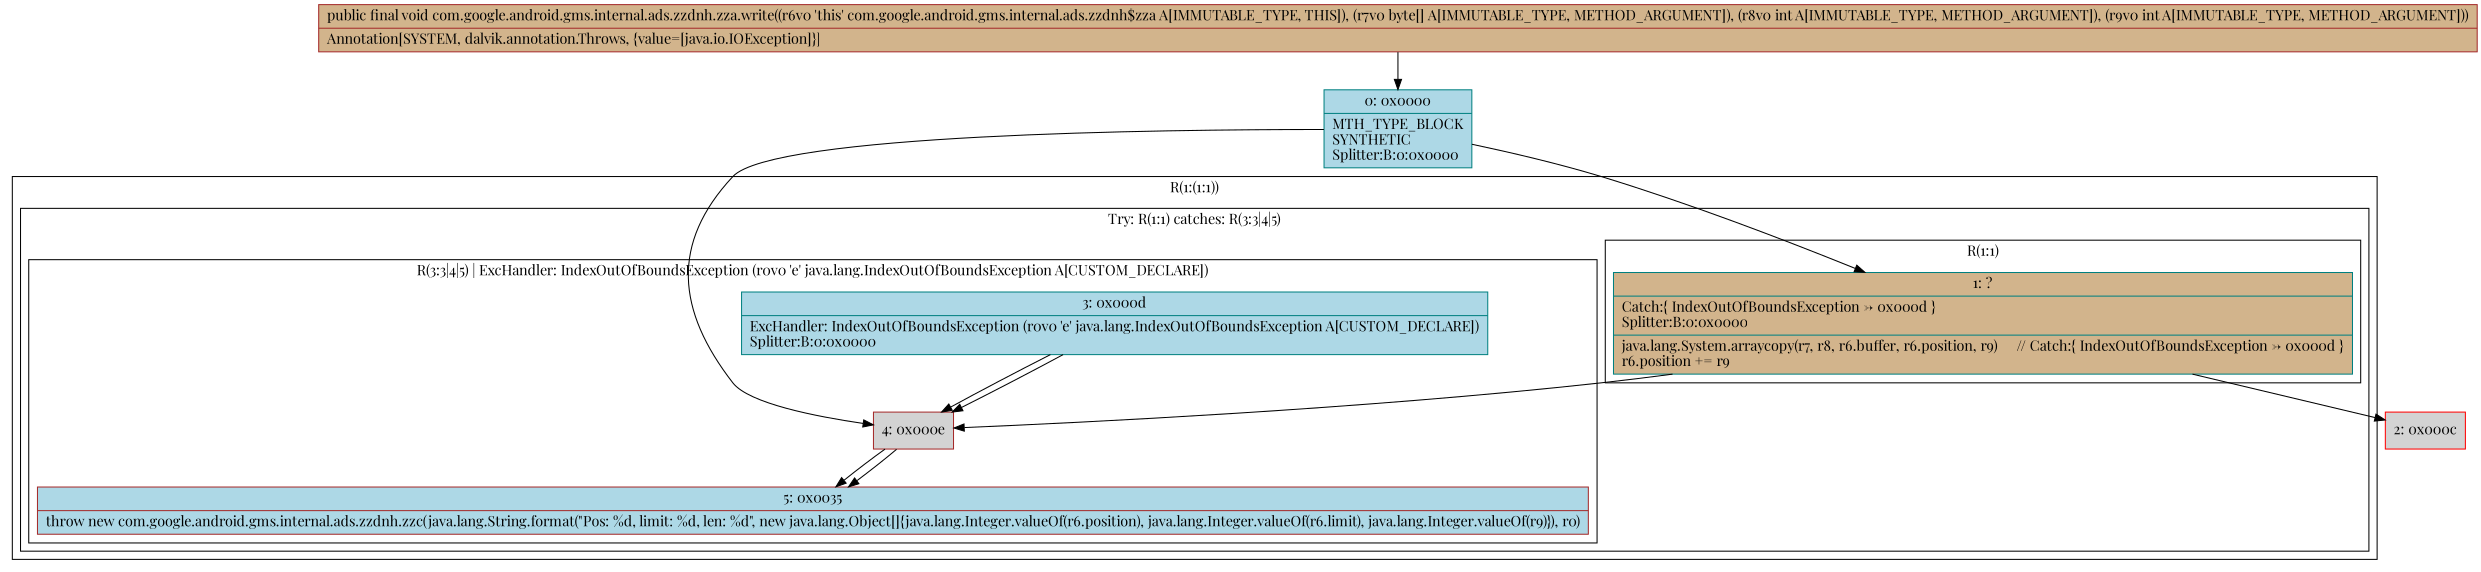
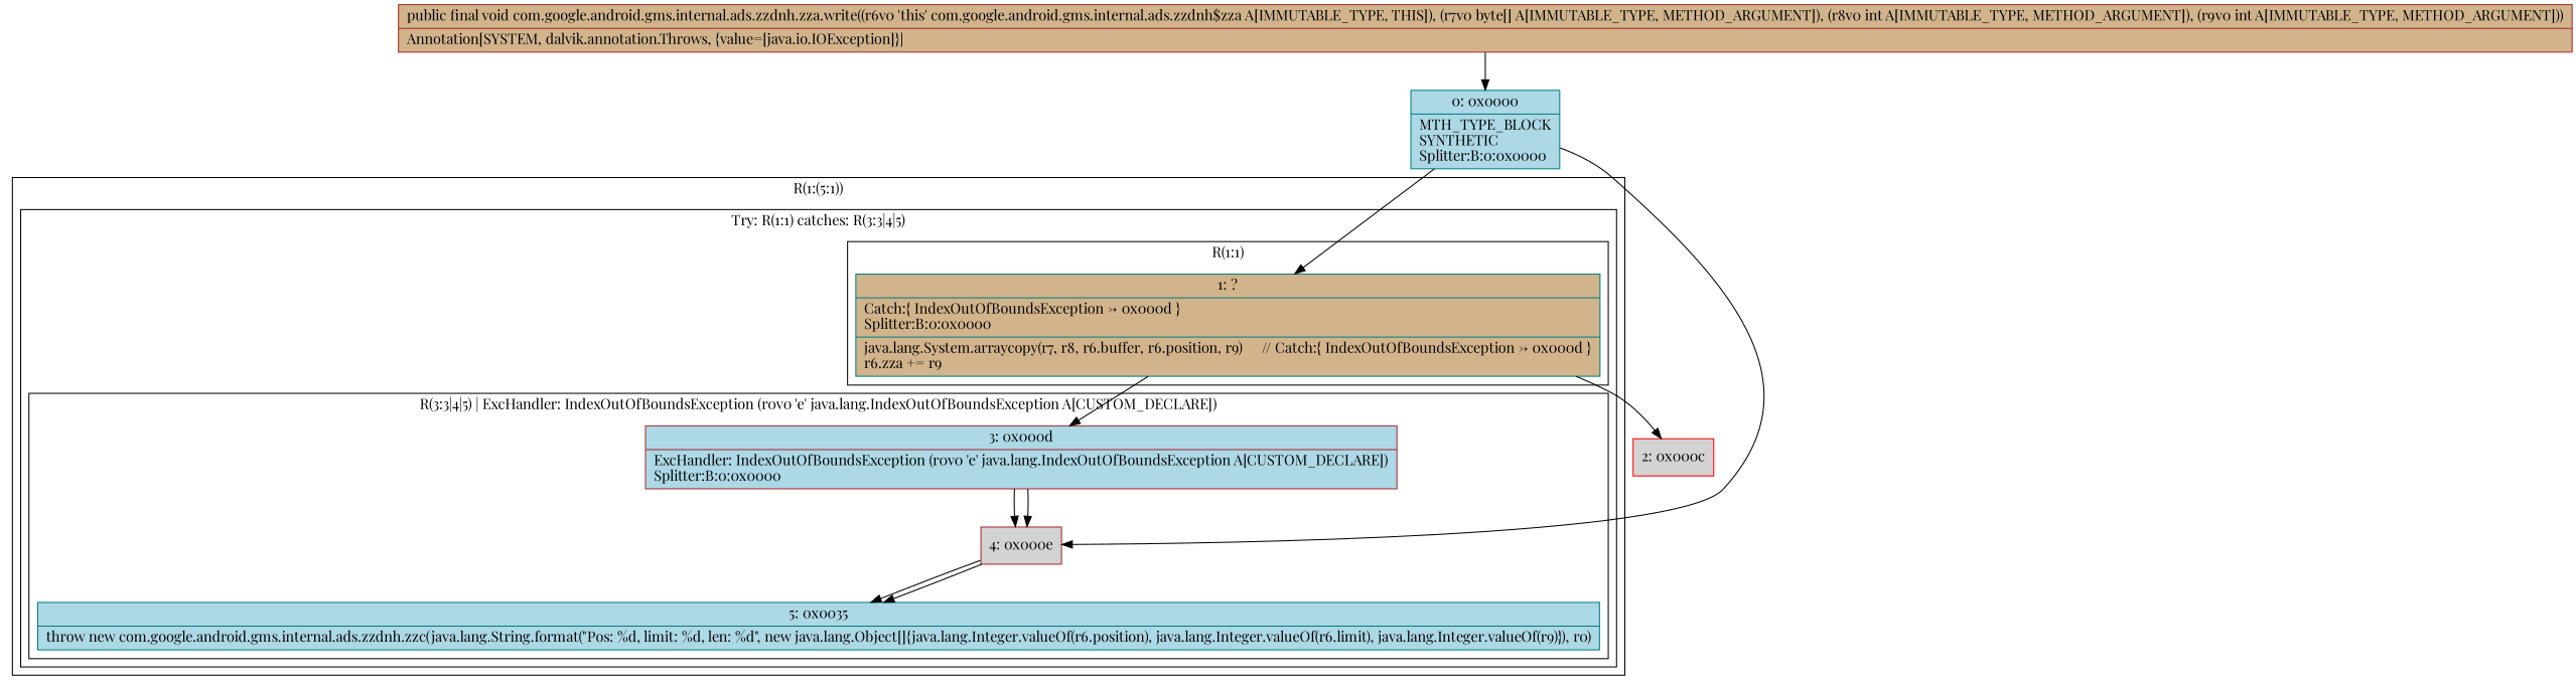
  digraph {
    fontname="Playfair Display"
    node [color=brown fillcolor=lightblue fontname="Playfair Display" shape=record style=filled]
    edge [fontname="Playfair Display"]
-   n1 [color=teal fillcolor=tan label="{1\:\ ?|Catch:\{ IndexOutOfBoundsException \-\> 0x000d \}\lSplitter:B:0:0x0000\l|java.lang.System.arraycopy(r7, r8, r6.buffer, r6.position, r9)     \/\/ Catch:\{ IndexOutOfBoundsException \-\> 0x000d \}\lr6.position += r9\l}"]
-   n2 [color=teal label="{3\:\ 0x000d|ExcHandler: IndexOutOfBoundsException (r0v0 'e' java.lang.IndexOutOfBoundsException A[CUSTOM_DECLARE])\lSplitter:B:0:0x0000\l}"]
+   n1 [color=teal fillcolor=tan label="{1\:\ ?|Catch:\{ IndexOutOfBoundsException \-\> 0x000d \}\lSplitter:B:0:0x0000\l|java.lang.System.arraycopy(r7, r8, r6.buffer, r6.position, r9)     \/\/ Catch:\{ IndexOutOfBoundsException \-\> 0x000d \}\lr6.zza += r9\l}"]
+   n2 [label="{3\:\ 0x000d|ExcHandler: IndexOutOfBoundsException (r0v0 'e' java.lang.IndexOutOfBoundsException A[CUSTOM_DECLARE])\lSplitter:B:0:0x0000\l}"]
    n3 [fillcolor=lightgrey label="{4\:\ 0x000e}"]
-   n4 [label="{5\:\ 0x0035|throw new com.google.android.gms.internal.ads.zzdnh.zzc(java.lang.String.format(\"Pos: %d, limit: %d, len: %d\", new java.lang.Object[]\{java.lang.Integer.valueOf(r6.position), java.lang.Integer.valueOf(r6.limit), java.lang.Integer.valueOf(r9)\}), r0)\l}"]
+   n4 [color=teal label="{5\:\ 0x0035|throw new com.google.android.gms.internal.ads.zzdnh.zzc(java.lang.String.format(\"Pos: %d, limit: %d, len: %d\", new java.lang.Object[]\{java.lang.Integer.valueOf(r6.position), java.lang.Integer.valueOf(r6.limit), java.lang.Integer.valueOf(r9)\}), r0)\l}"]
    n5 [color=red fillcolor=lightgrey label="{2\:\ 0x000c}"]
    n6 [color=teal label="{0\:\ 0x0000|MTH_TYPE_BLOCK\lSYNTHETIC\lSplitter:B:0:0x0000\l}"]
    n7 [fillcolor=tan label="{public final void com.google.android.gms.internal.ads.zzdnh.zza.write((r6v0 'this' com.google.android.gms.internal.ads.zzdnh$zza A[IMMUTABLE_TYPE, THIS]), (r7v0 byte[] A[IMMUTABLE_TYPE, METHOD_ARGUMENT]), (r8v0 int A[IMMUTABLE_TYPE, METHOD_ARGUMENT]), (r9v0 int A[IMMUTABLE_TYPE, METHOD_ARGUMENT]))  | Annotation[SYSTEM, dalvik.annotation.Throws, \{value=[java.io.IOException]\}]\l}"]
    subgraph cluster_1 {
-     label="R(1:(1:1))"
+     label="R(1:(5:1))"
      subgraph cluster_2 {
        label="Try: R(1:1) catches: R(3:3|4|5)"
        subgraph cluster_3 {
          label="R(1:1)"
          n1
        }
        subgraph cluster_4 {
          label="R(3:3|4|5) | ExcHandler: IndexOutOfBoundsException (r0v0 'e' java.lang.IndexOutOfBoundsException A[CUSTOM_DECLARE])\l"
          n2
          n3
          n4
        }
      }
    }
    subgraph cluster_5 {
      label="R(3:3|4|5) | ExcHandler: IndexOutOfBoundsException (r0v0 'e' java.lang.IndexOutOfBoundsException A[CUSTOM_DECLARE])\l"
    }
-   n1 -> n3
+   n1 -> n2
    n1 -> n5
    n2 -> n3
    n2 -> n3
    n3 -> n4
    n3 -> n4
    n6 -> n1
    n6 -> n3
    n7 -> n6
  }
